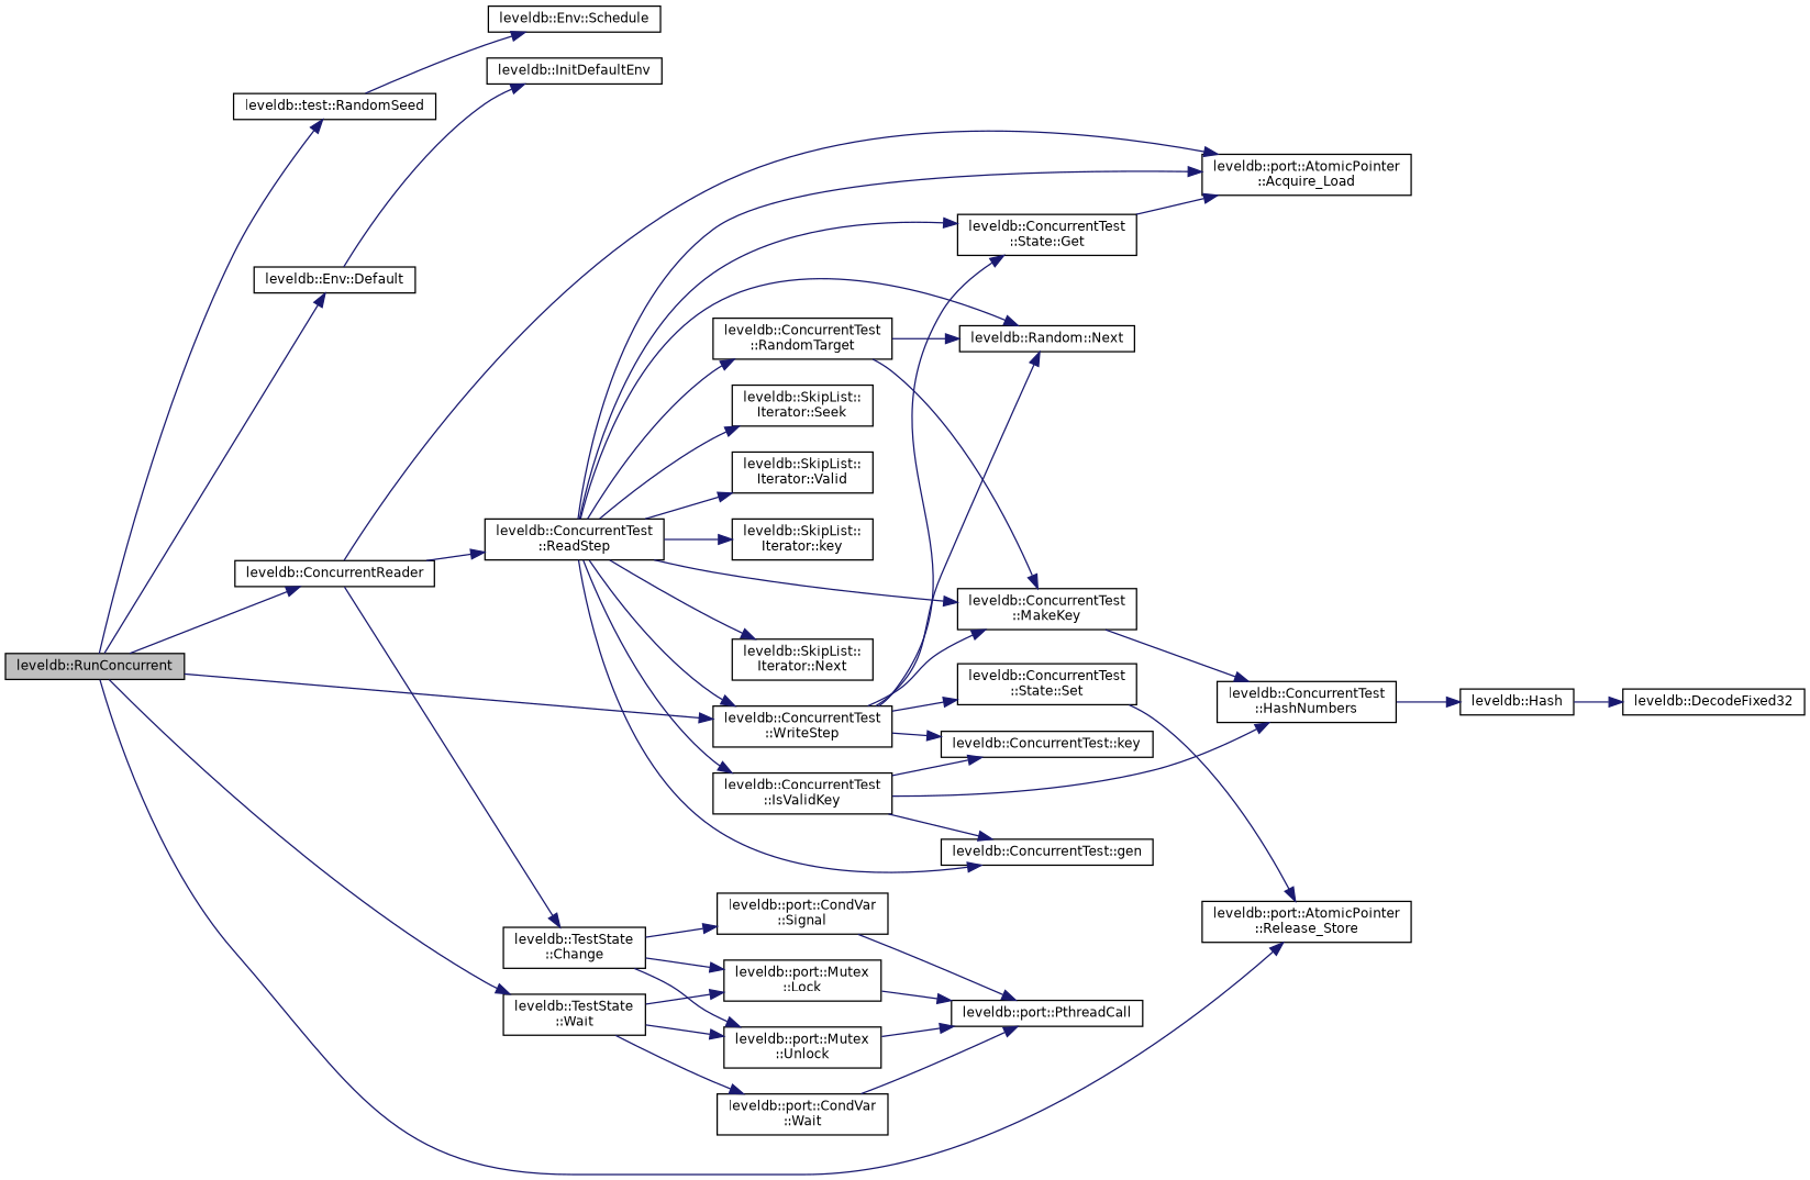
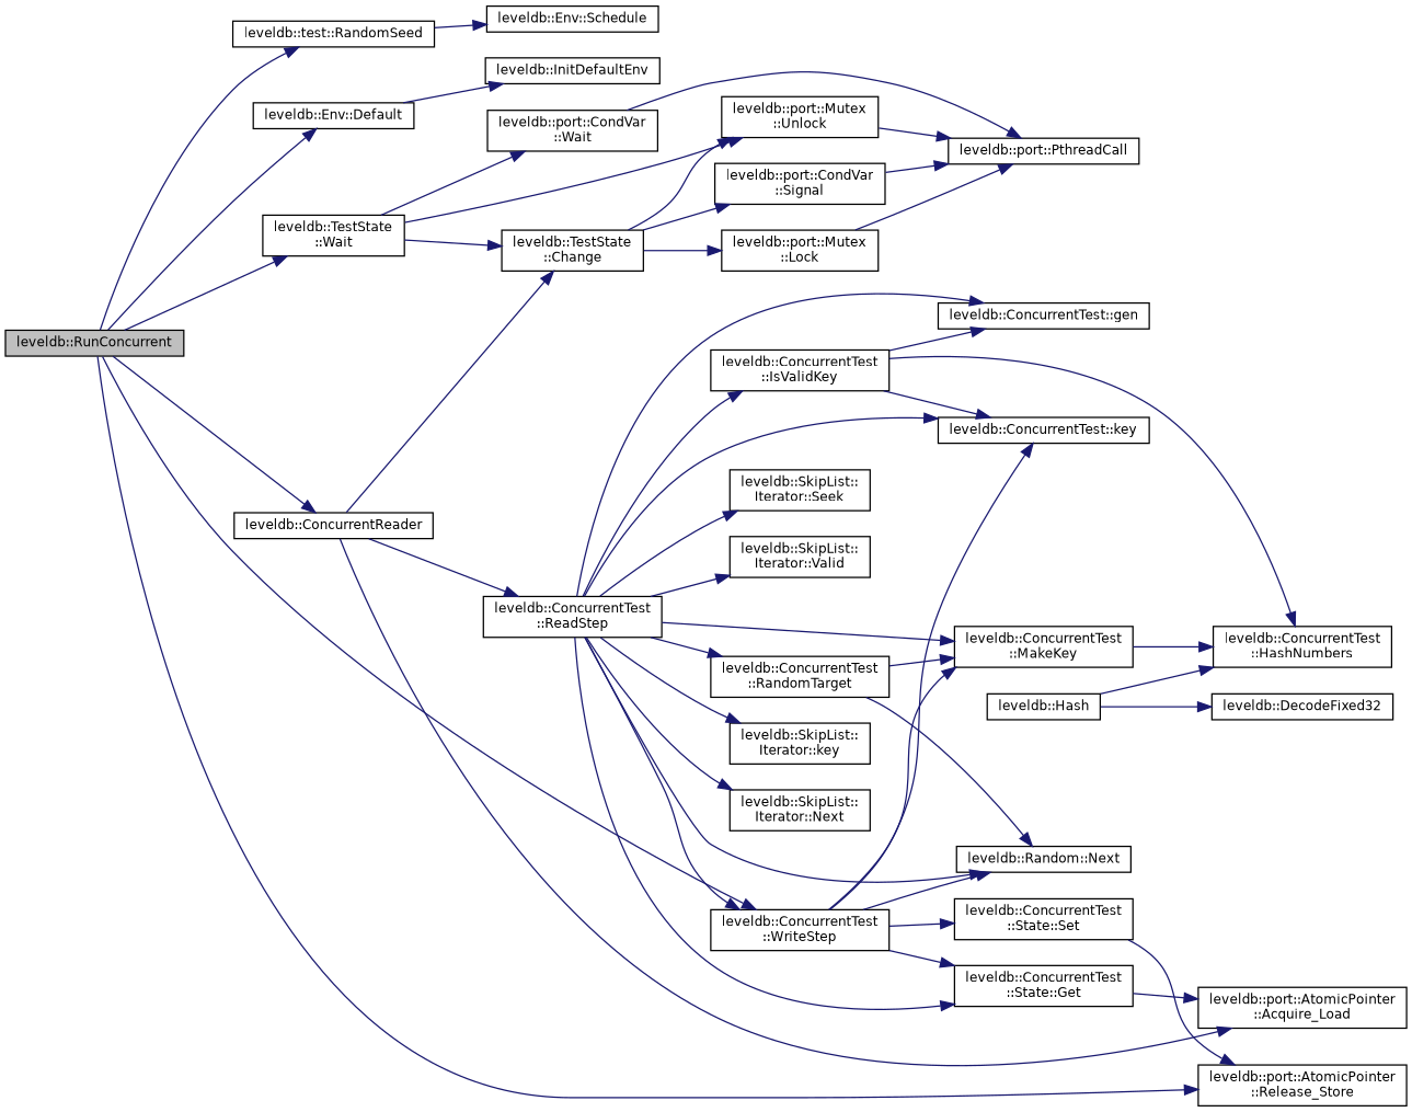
  digraph {
    rankdir=LR
    node [color=black fillcolor=white fontname=Helvetica fontsize=10 shape=record style=filled]
    edge [color=midnightblue fontname=Helvetica fontsize=10 labelfontname=Helvetica labelfontsize=10 style=solid]
    n1 [fillcolor=grey75 fontcolor=black height=0.2 label="leveldb::RunConcurrent" width=0.4]
    n2 [height=0.2 label="leveldb::test::RandomSeed" width=0.4]
    n3 [height=0.2 label="leveldb::Env::Default" width=0.4]
    n4 [height=0.2 label="leveldb::ConcurrentReader" width=0.4]
    n5 [height=0.2 label="leveldb::port::AtomicPointer\l::Release_Store" width=0.4]
    n6 [height=0.2 label="leveldb::TestState\l::Wait" width=0.4]
    n7 [height=0.2 label="leveldb::ConcurrentTest\l::WriteStep" width=0.4]
    n8 [height=0.2 label="leveldb::Env::Schedule" width=0.4]
    n9 [height=0.2 label="leveldb::InitDefaultEnv" width=0.4]
    n10 [height=0.2 label="leveldb::TestState\l::Change" width=0.4]
    n11 [height=0.2 label="leveldb::port::AtomicPointer\l::Acquire_Load" width=0.4]
    n12 [height=0.2 label="leveldb::ConcurrentTest\l::ReadStep" width=0.4]
    n13 [height=0.2 label="leveldb::port::Mutex\l::Lock" width=0.4]
    n14 [height=0.2 label="leveldb::port::Mutex\l::Unlock" width=0.4]
    n15 [height=0.2 label="leveldb::port::CondVar\l::Wait" width=0.4]
    n16 [height=0.2 label="leveldb::ConcurrentTest\l::State::Set" width=0.4]
    n17 [height=0.2 label="leveldb::ConcurrentTest\l::State::Get" width=0.4]
    n18 [height=0.2 label="leveldb::Random::Next" width=0.4]
    n19 [height=0.2 label="leveldb::ConcurrentTest\l::MakeKey" width=0.4]
    n20 [height=0.2 label="leveldb::ConcurrentTest::key" width=0.4]
    n21 [height=0.2 label="leveldb::port::CondVar\l::Signal" width=0.4]
    n22 [height=0.2 label="leveldb::ConcurrentTest\l::RandomTarget" width=0.4]
    n23 [height=0.2 label="leveldb::SkipList::\lIterator::Seek" width=0.4]
    n24 [height=0.2 label="leveldb::SkipList::\lIterator::Valid" width=0.4]
    n25 [height=0.2 label="leveldb::SkipList::\lIterator::key" width=0.4]
    n26 [height=0.2 label="leveldb::ConcurrentTest\l::IsValidKey" width=0.4]
    n27 [height=0.2 label="leveldb::ConcurrentTest::gen" width=0.4]
    n28 [height=0.2 label="leveldb::SkipList::\lIterator::Next" width=0.4]
    n29 [height=0.2 label="leveldb::port::PthreadCall" width=0.4]
    n30 [height=0.2 label="leveldb::ConcurrentTest\l::HashNumbers" width=0.4]
    n31 [height=0.2 label="leveldb::Hash" width=0.4]
    n32 [height=0.2 label="leveldb::DecodeFixed32" width=0.4]
    n1 -> n2
    n1 -> n3
    n1 -> n4
    n1 -> n5
    n1 -> n6
    n1 -> n7
    n2 -> n8
    n3 -> n9
    n4 -> n10
    n4 -> n11
    n4 -> n12
-   n6 -> n13
+   n6 -> n10
    n6 -> n14
    n6 -> n15
    n7 -> n16
    n7 -> n17
    n7 -> n18
    n7 -> n19
    n7 -> n20
    n10 -> n13
    n10 -> n14
    n10 -> n21
    n12 -> n7
    n12 -> n17
    n12 -> n18
    n12 -> n19
-   n12 -> n11
+   n12 -> n20
    n12 -> n22
    n12 -> n23
    n12 -> n24
    n12 -> n25
    n12 -> n26
    n12 -> n27
    n12 -> n28
    n13 -> n29
    n14 -> n29
    n15 -> n29
    n16 -> n5
    n17 -> n11
    n19 -> n30
    n21 -> n29
    n22 -> n18
    n22 -> n19
    n26 -> n20
    n26 -> n27
    n26 -> n30
-   n30 -> n31
+   n31 -> n30
    n31 -> n32
  }
